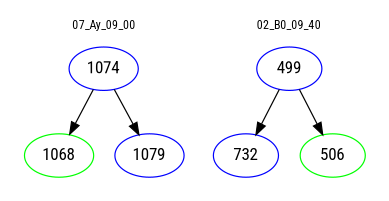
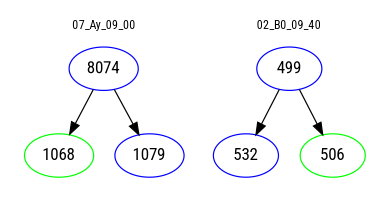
  digraph {
    fontname="Roboto Condensed"
    node [color=blue fontname="Roboto Condensed"]
    edge [color=black fontname="Roboto Condensed"]
-   n1 [label=1074]
+   n1 [label=8074]
    n2 [color=green label=1068]
    n3 [label=1079]
    n4 [label=499]
-   n5 [label=732]
+   n5 [label=532]
    n6 [color=green label=506]
    subgraph cluster_1 {
      color=white
      fontsize=10
      label="07_Ay_09_00"
      n1
      n2
      n3
    }
    subgraph cluster_2 {
      color=white
      fontsize=10
      label="02_B0_09_40"
      n4
      n5
      n6
    }
    n1 -> n2
    n1 -> n3
    n4 -> n5
    n4 -> n6
  }
